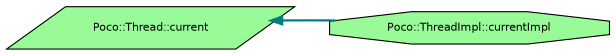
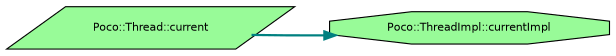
  digraph {
    rankdir=LR
    node [color=black fillcolor=palegreen fontname=Helvetica fontsize=10 style=filled]
    n1 [fontcolor=black height=0.2 label="Poco::Thread::current" shape=parallelogram width=0.4]
    n2 [height=0.2 label="Poco::ThreadImpl::currentImpl" shape=octagon width=0.4]
-   n2 -> n1 [color=teal fontname=Helvetica fontsize=10 labelfontname=Helvetica labelfontsize=10 style=bold]
+   n1 -> n2 [color=teal fontname=Helvetica fontsize=10 labelfontname=Helvetica labelfontsize=10 style=bold]
  }
